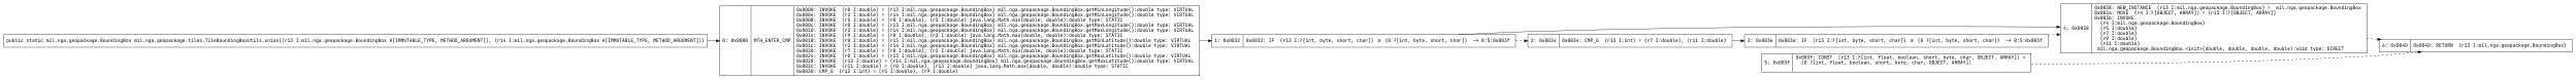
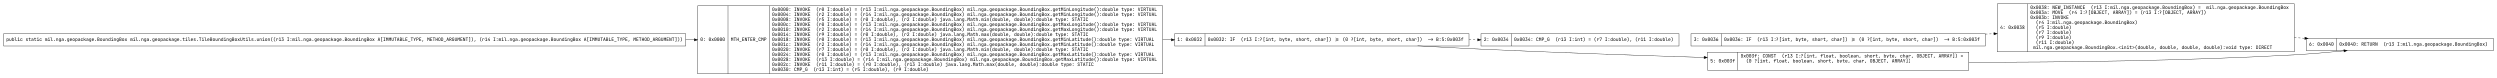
  digraph {
    fontname="JetBrains Mono"
    rankdir=LR
    node [fontname="JetBrains Mono" shape=record]
    edge [fontname="JetBrains Mono"]
    n1 [label="{0\:\ 0x0000|MTH_ENTER_CMP\l|0x0000: INVOKE  (r0 I:double) = (r13 I:mil.nga.geopackage.BoundingBox) mil.nga.geopackage.BoundingBox.getMinLongitude():double type: VIRTUAL \l0x0004: INVOKE  (r2 I:double) = (r14 I:mil.nga.geopackage.BoundingBox) mil.nga.geopackage.BoundingBox.getMinLongitude():double type: VIRTUAL \l0x0008: INVOKE  (r5 I:double) = (r0 I:double), (r2 I:double) java.lang.Math.min(double, double):double type: STATIC \l0x000c: INVOKE  (r0 I:double) = (r13 I:mil.nga.geopackage.BoundingBox) mil.nga.geopackage.BoundingBox.getMaxLongitude():double type: VIRTUAL \l0x0010: INVOKE  (r2 I:double) = (r14 I:mil.nga.geopackage.BoundingBox) mil.nga.geopackage.BoundingBox.getMaxLongitude():double type: VIRTUAL \l0x0014: INVOKE  (r9 I:double) = (r0 I:double), (r2 I:double) java.lang.Math.max(double, double):double type: STATIC \l0x0018: INVOKE  (r0 I:double) = (r13 I:mil.nga.geopackage.BoundingBox) mil.nga.geopackage.BoundingBox.getMinLatitude():double type: VIRTUAL \l0x001c: INVOKE  (r2 I:double) = (r14 I:mil.nga.geopackage.BoundingBox) mil.nga.geopackage.BoundingBox.getMinLatitude():double type: VIRTUAL \l0x0020: INVOKE  (r7 I:double) = (r0 I:double), (r2 I:double) java.lang.Math.min(double, double):double type: STATIC \l0x0024: INVOKE  (r0 I:double) = (r13 I:mil.nga.geopackage.BoundingBox) mil.nga.geopackage.BoundingBox.getMaxLatitude():double type: VIRTUAL \l0x0028: INVOKE  (r13 I:double) = (r14 I:mil.nga.geopackage.BoundingBox) mil.nga.geopackage.BoundingBox.getMaxLatitude():double type: VIRTUAL \l0x002c: INVOKE  (r11 I:double) = (r0 I:double), (r13 I:double) java.lang.Math.max(double, double):double type: STATIC \l0x0030: CMP_G  (r13 I:int) = (r5 I:double), (r9 I:double) \l}"]
    n2 [label="{1\:\ 0x0032|0x0032: IF  (r13 I:?[int, byte, short, char]) \>= (0 ?[int, byte, short, char])  \-\> B:5:0x003f \l}"]
    n3 [label="{2\:\ 0x0034|0x0034: CMP_G  (r13 I:int) = (r7 I:double), (r11 I:double) \l}"]
    n4 [label="{5\:\ 0x003f|0x003f: CONST  (r13 I:?[int, float, boolean, short, byte, char, OBJECT, ARRAY]) = \l  (0 ?[int, float, boolean, short, byte, char, OBJECT, ARRAY])\l \l}"]
    n5 [label="{3\:\ 0x0036|0x0036: IF  (r13 I:?[int, byte, short, char]) \>= (0 ?[int, byte, short, char])  \-\> B:5:0x003f \l}"]
    n6 [label="{6\:\ 0x0040|0x0040: RETURN  (r13 I:mil.nga.geopackage.BoundingBox) \l}"]
    n7 [label="{4\:\ 0x0038|0x0038: NEW_INSTANCE  (r13 I:mil.nga.geopackage.BoundingBox) =  mil.nga.geopackage.BoundingBox \l0x003a: MOVE  (r4 I:?[OBJECT, ARRAY]) = (r13 I:?[OBJECT, ARRAY]) \l0x003b: INVOKE  \l  (r4 I:mil.nga.geopackage.BoundingBox)\l  (r5 I:double)\l  (r7 I:double)\l  (r9 I:double)\l  (r11 I:double)\l mil.nga.geopackage.BoundingBox.\<init\>(double, double, double, double):void type: DIRECT \l}"]
    n8 [label="{public static mil.nga.geopackage.BoundingBox mil.nga.geopackage.tiles.TileBoundingBoxUtils.union((r13 I:mil.nga.geopackage.BoundingBox A[IMMUTABLE_TYPE, METHOD_ARGUMENT]), (r14 I:mil.nga.geopackage.BoundingBox A[IMMUTABLE_TYPE, METHOD_ARGUMENT])) }"]
    n1 -> n2
    n2 -> n3 [style=dashed]
-   n2 -> n7
-   n3 -> n5
-   n4 -> n6 [style=dashed]
+   n2 -> n4
+   n4 -> n6
    n5 -> n7 [style=dashed]
    n7 -> n6 [style=dashed]
    n8 -> n1
  }
